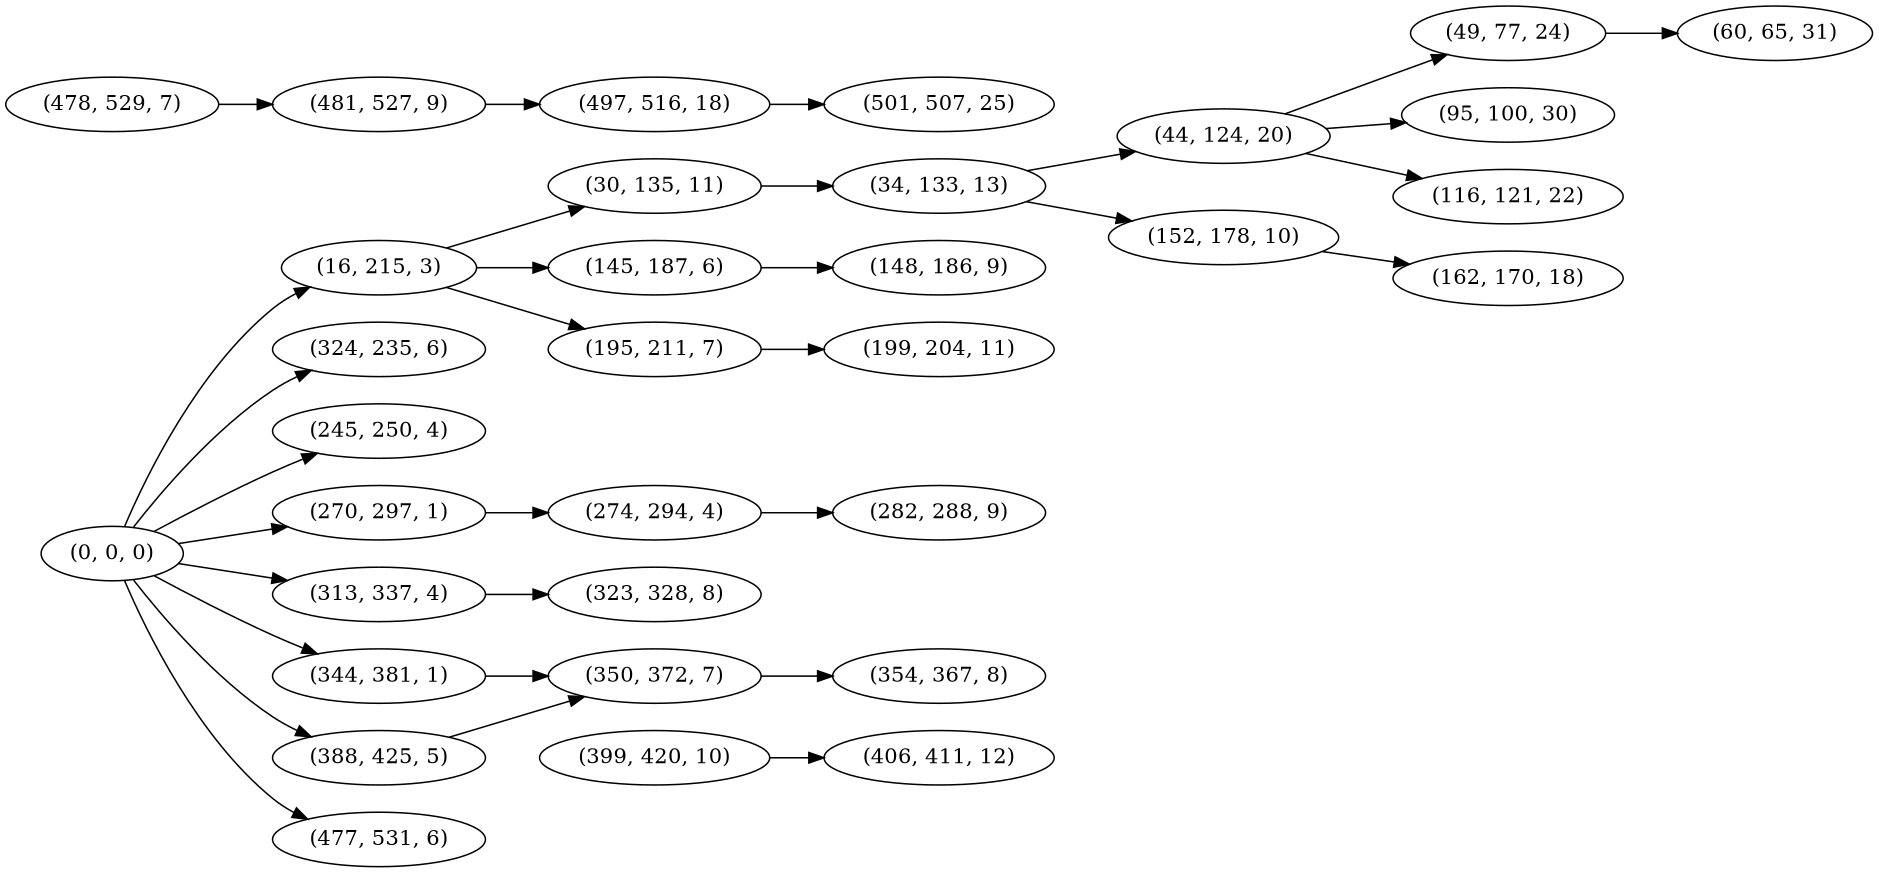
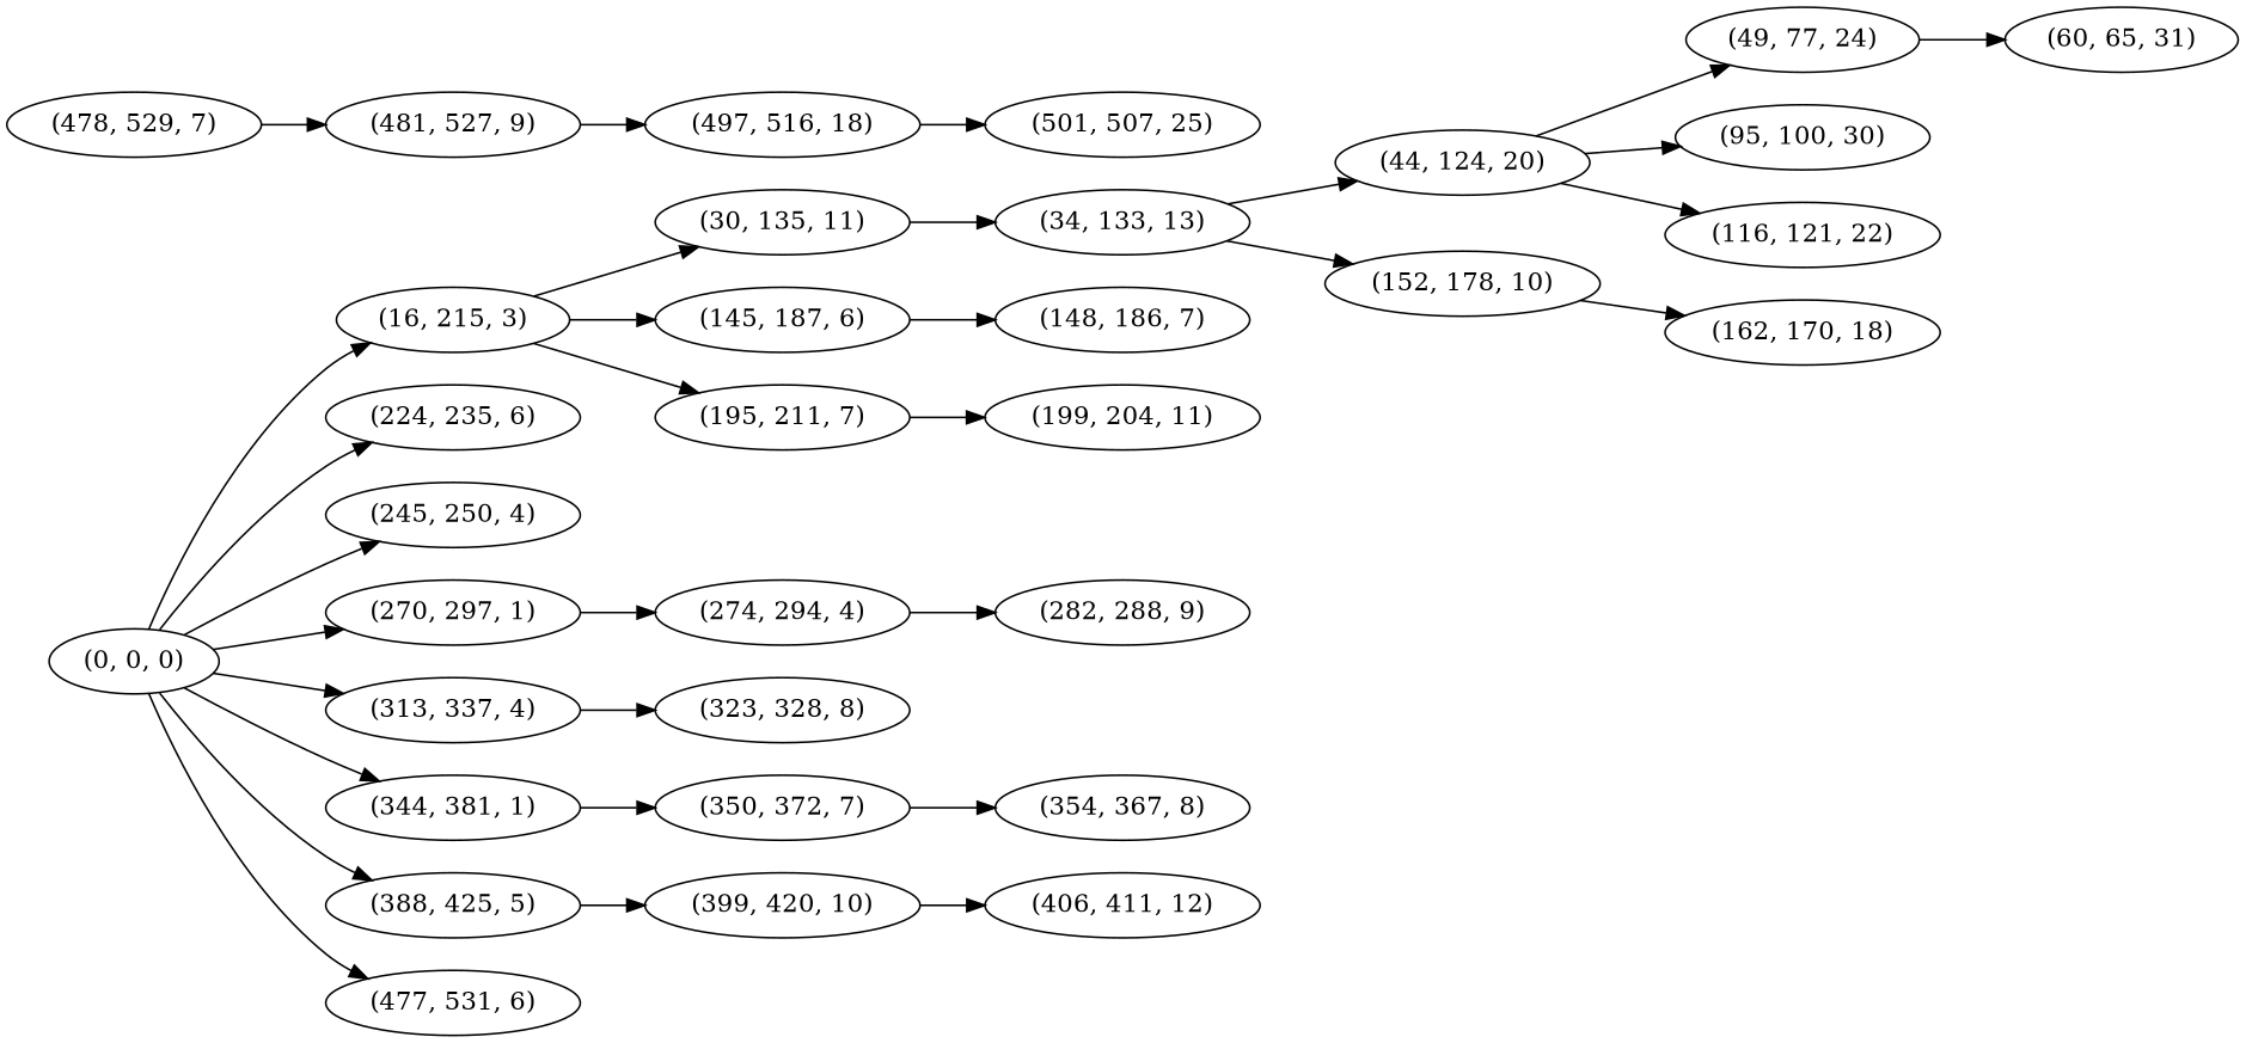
  digraph {
    rankdir=LR
    "(0, 0, 0)"
    "(16, 215, 3)"
-   "(224, 235, 6)" [label="(324, 235, 6)"]
+   "(224, 235, 6)"
    "(245, 250, 4)"
    "(270, 297, 1)"
    "(313, 337, 4)"
    "(344, 381, 1)"
    "(388, 425, 5)"
    "(477, 531, 6)"
    "(30, 135, 11)"
    "(145, 187, 6)"
    "(195, 211, 7)"
    "(274, 294, 4)"
    "(323, 328, 8)"
    "(350, 372, 7)"
    "(399, 420, 10)"
    "(34, 133, 13)"
-   "(148, 186, 7)" [label="(148, 186, 9)"]
+   "(148, 186, 7)"
    "(199, 204, 11)"
    "(44, 124, 20)"
    "(152, 178, 10)"
    "(49, 77, 24)"
    "(95, 100, 30)"
    "(116, 121, 22)"
    "(60, 65, 31)"
    "(162, 170, 18)"
    "(282, 288, 9)"
    "(354, 367, 8)"
    "(406, 411, 12)"
    "(478, 529, 7)"
    "(481, 527, 9)"
    n32 [label="(497, 516, 18)"]
    "(501, 507, 25)"
    "(0, 0, 0)" -> "(16, 215, 3)"
    "(0, 0, 0)" -> "(224, 235, 6)"
    "(0, 0, 0)" -> "(245, 250, 4)"
    "(0, 0, 0)" -> "(270, 297, 1)"
    "(0, 0, 0)" -> "(313, 337, 4)"
    "(0, 0, 0)" -> "(344, 381, 1)"
    "(0, 0, 0)" -> "(388, 425, 5)"
    "(0, 0, 0)" -> "(477, 531, 6)"
    "(16, 215, 3)" -> "(30, 135, 11)"
    "(16, 215, 3)" -> "(145, 187, 6)"
    "(16, 215, 3)" -> "(195, 211, 7)"
    "(270, 297, 1)" -> "(274, 294, 4)"
    "(313, 337, 4)" -> "(323, 328, 8)"
    "(344, 381, 1)" -> "(350, 372, 7)"
-   "(388, 425, 5)" -> "(350, 372, 7)"
+   "(388, 425, 5)" -> "(399, 420, 10)"
    "(30, 135, 11)" -> "(34, 133, 13)"
    "(145, 187, 6)" -> "(148, 186, 7)"
    "(195, 211, 7)" -> "(199, 204, 11)"
    "(274, 294, 4)" -> "(282, 288, 9)"
    "(350, 372, 7)" -> "(354, 367, 8)"
    "(399, 420, 10)" -> "(406, 411, 12)"
    "(34, 133, 13)" -> "(44, 124, 20)"
    "(34, 133, 13)" -> "(152, 178, 10)"
    "(44, 124, 20)" -> "(49, 77, 24)"
    "(44, 124, 20)" -> "(95, 100, 30)"
    "(44, 124, 20)" -> "(116, 121, 22)"
    "(152, 178, 10)" -> "(162, 170, 18)"
    "(49, 77, 24)" -> "(60, 65, 31)"
    "(478, 529, 7)" -> "(481, 527, 9)"
    "(481, 527, 9)" -> n32
    n32 -> "(501, 507, 25)"
  }
